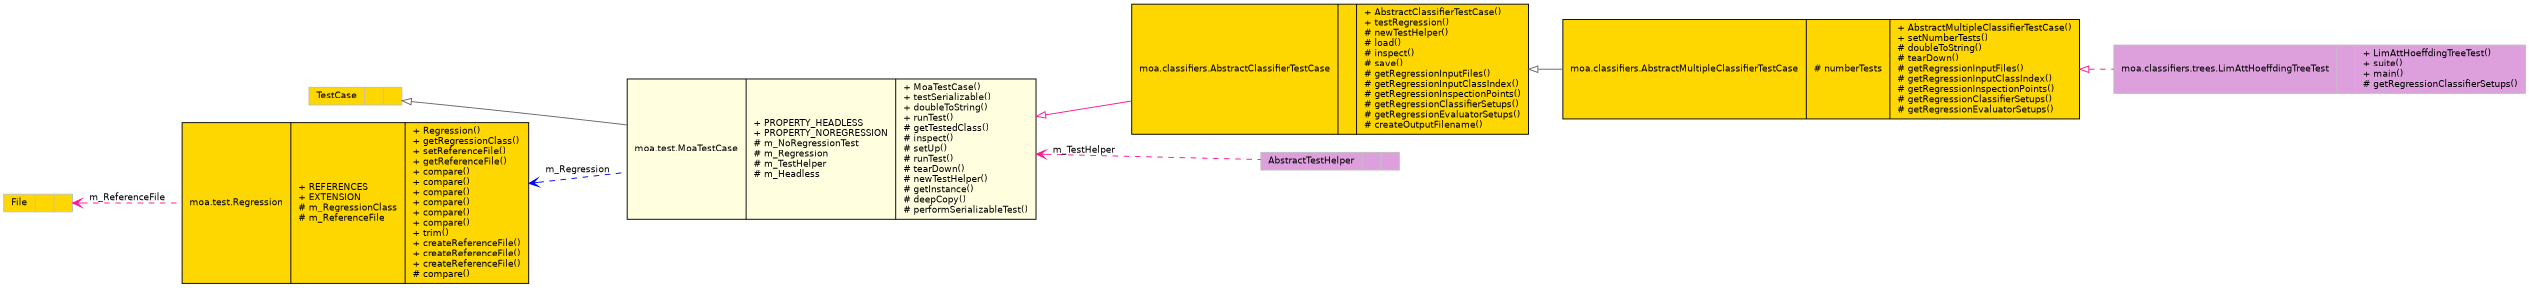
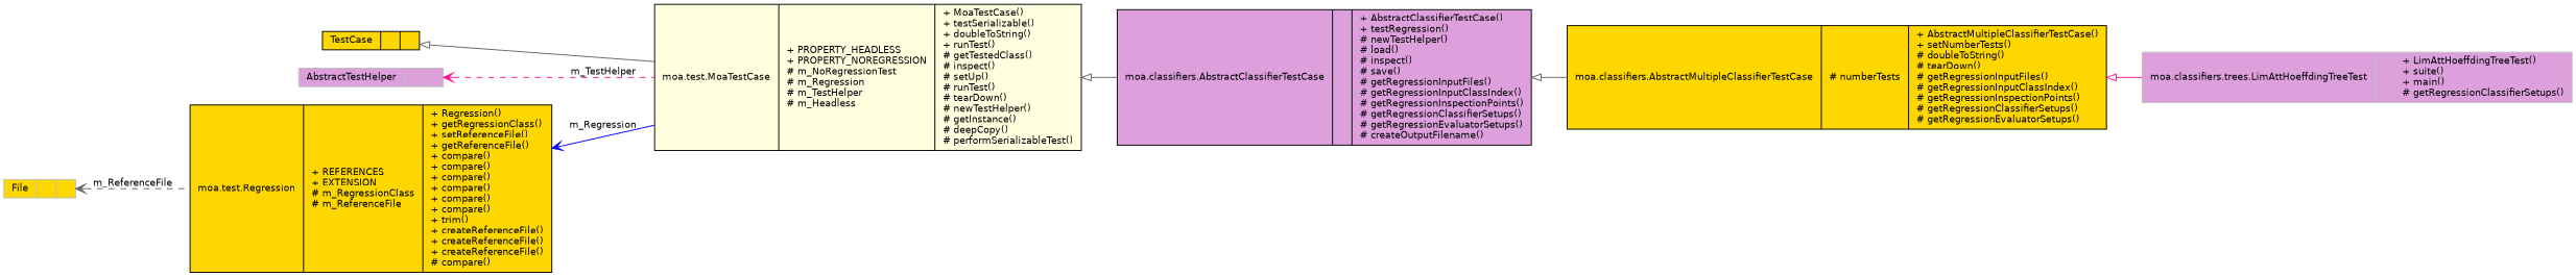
  digraph {
    rankdir=LR
    node [color=grey75 fillcolor=gold fontname=Helvetica fontsize=10 shape=record style=filled]
    edge [arrowtail=empty color=deeppink dir=back fontname=Helvetica fontsize=10 labelfontname=Helvetica labelfontsize=10 style=solid]
    n1 [fillcolor=plum fontcolor=black height=0.2 label="{moa.classifiers.trees.LimAttHoeffdingTreeTest\n||+ LimAttHoeffdingTreeTest()\l+ suite()\l+ main()\l# getRegressionClassifierSetups()\l}" width=0.4]
    n2 [color=black height=0.2 label="{moa.classifiers.AbstractMultipleClassifierTestCase\n|# numberTests\l|+ AbstractMultipleClassifierTestCase()\l+ setNumberTests()\l# doubleToString()\l# tearDown()\l# getRegressionInputFiles()\l# getRegressionInputClassIndex()\l# getRegressionInspectionPoints()\l# getRegressionClassifierSetups()\l# getRegressionEvaluatorSetups()\l}" width=0.4]
-   n3 [color=black height=0.2 label="{moa.classifiers.AbstractClassifierTestCase\n||+ AbstractClassifierTestCase()\l+ testRegression()\l# newTestHelper()\l# load()\l# inspect()\l# save()\l# getRegressionInputFiles()\l# getRegressionInputClassIndex()\l# getRegressionInspectionPoints()\l# getRegressionClassifierSetups()\l# getRegressionEvaluatorSetups()\l# createOutputFilename()\l}" width=0.4]
+   n3 [color=black fillcolor=plum height=0.2 label="{moa.classifiers.AbstractClassifierTestCase\n||+ AbstractClassifierTestCase()\l+ testRegression()\l# newTestHelper()\l# load()\l# inspect()\l# save()\l# getRegressionInputFiles()\l# getRegressionInputClassIndex()\l# getRegressionInspectionPoints()\l# getRegressionClassifierSetups()\l# getRegressionEvaluatorSetups()\l# createOutputFilename()\l}" width=0.4]
    n4 [color=black fillcolor=lightyellow height=0.2 label="{moa.test.MoaTestCase\n|+ PROPERTY_HEADLESS\l+ PROPERTY_NOREGRESSION\l# m_NoRegressionTest\l# m_Regression\l# m_TestHelper\l# m_Headless\l|+ MoaTestCase()\l+ testSerializable()\l+ doubleToString()\l+ runTest()\l# getTestedClass()\l# inspect()\l# setUp()\l# runTest()\l# tearDown()\l# newTestHelper()\l# getInstance()\l# deepCopy()\l# performSerializableTest()\l}" width=0.4]
-   n5 [height=0.2 label="{TestCase\n||}" width=0.4]
+   n5 [color=black height=0.2 label="{TestCase\n||}" width=0.4]
    n6 [fillcolor=plum height=0.2 label="{AbstractTestHelper\n||}" width=0.4]
    n7 [color=black height=0.2 label="{moa.test.Regression\n|+ REFERENCES\l+ EXTENSION\l# m_RegressionClass\l# m_ReferenceFile\l|+ Regression()\l+ getRegressionClass()\l+ setReferenceFile()\l+ getReferenceFile()\l+ compare()\l+ compare()\l+ compare()\l+ compare()\l+ compare()\l+ compare()\l+ trim()\l+ createReferenceFile()\l+ createReferenceFile()\l+ createReferenceFile()\l# compare()\l}" width=0.4]
    n8 [height=0.2 label="{File\n||}" width=0.4]
-   n2 -> n1 [style=dashed]
+   n2 -> n1
    n3 -> n2 [color=gray40]
-   n4 -> n3
+   n4 -> n3 [color=gray40]
    n5 -> n4 [color=gray40]
-   n4 -> n6 [arrowtail=open label=m_TestHelper style=dashed]
-   n7 -> n4 [arrowtail=open color=blue label=m_Regression style=dashed]
-   n8 -> n7 [arrowtail=open label=m_ReferenceFile style=dashed]
+   n6 -> n4 [arrowtail=open label=m_TestHelper style=dashed]
+   n7 -> n4 [arrowtail=open color=blue label=m_Regression]
+   n8 -> n7 [arrowtail=open color=gray40 label=m_ReferenceFile style=dashed]
  }
